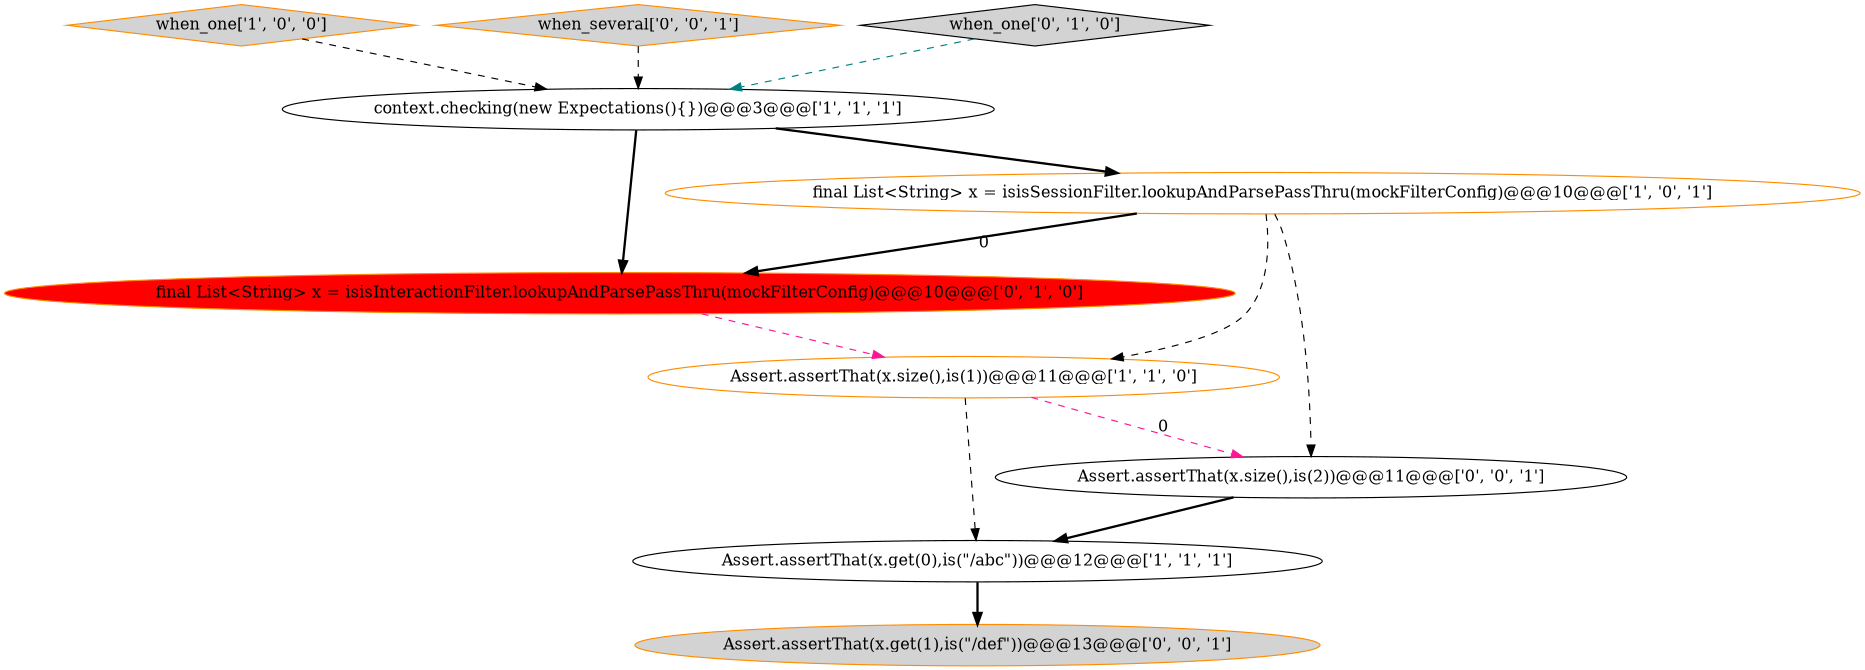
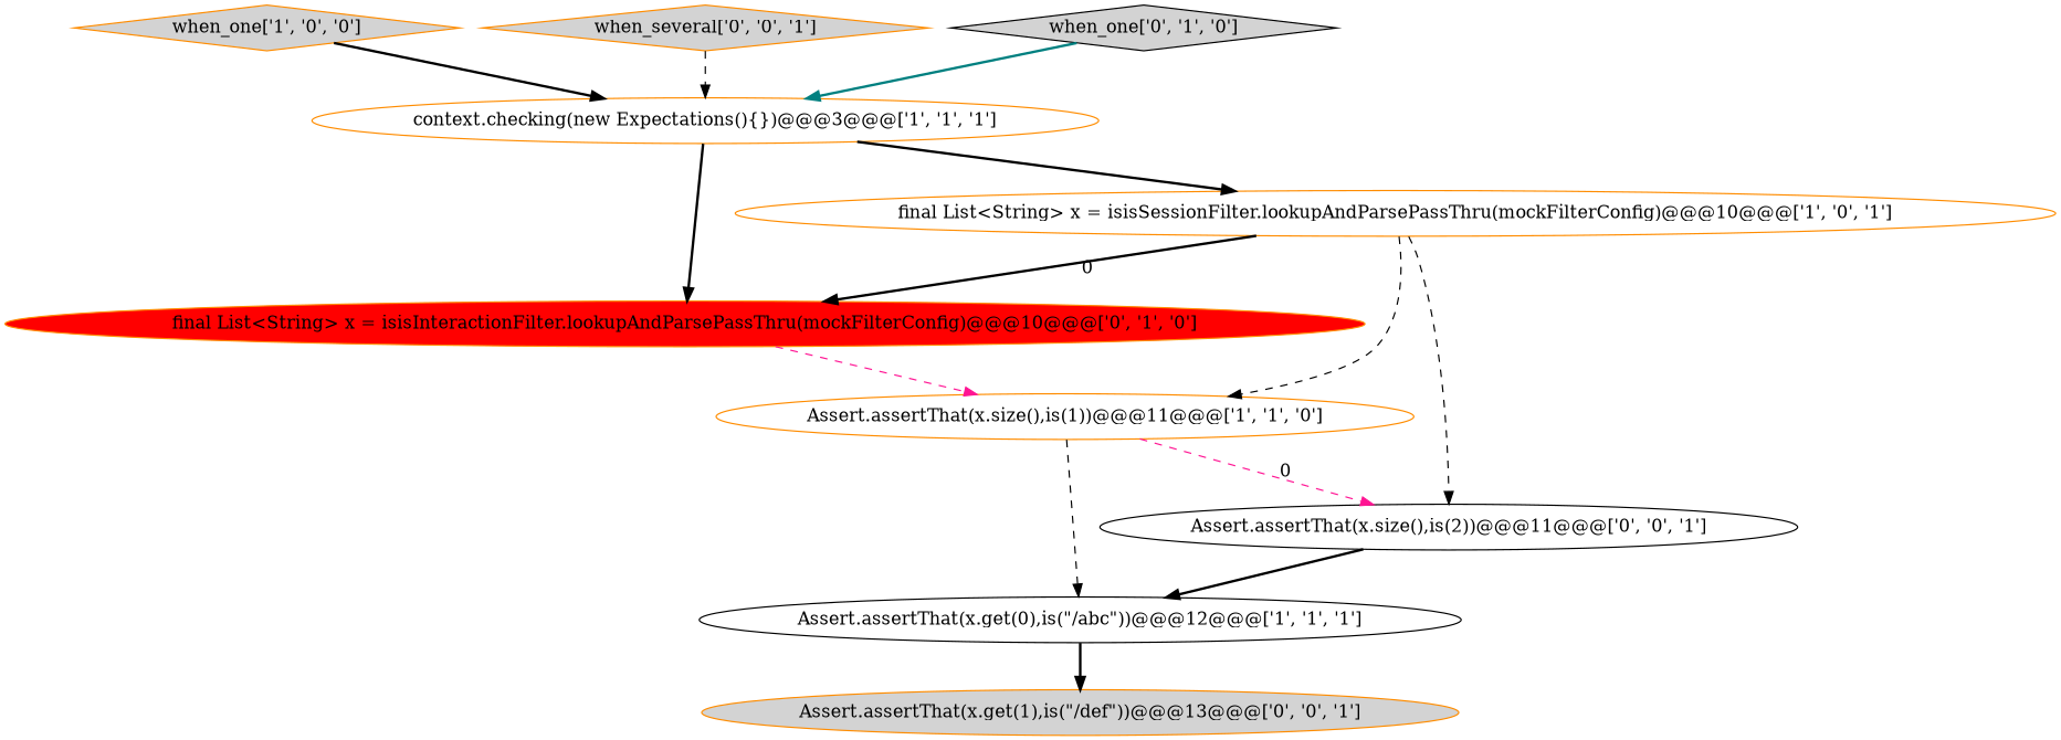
  digraph {
    node [color=darkorange fillcolor=white shape=ellipse style=filled]
    edge [color=black style=bold]
    n1 [fillcolor=lightgray label="when_one['1', '0', '0']" shape=diamond]
-   n2 [color=black label="context.checking(new Expectations(){})@@@3@@@['1', '1', '1']"]
+   n2 [label="context.checking(new Expectations(){})@@@3@@@['1', '1', '1']"]
    n3 [fillcolor=red label="final List<String> x = isisInteractionFilter.lookupAndParsePassThru(mockFilterConfig)@@@10@@@['0', '1', '0']"]
    n4 [label="final List<String> x = isisSessionFilter.lookupAndParsePassThru(mockFilterConfig)@@@10@@@['1', '0', '1']"]
    n5 [color=black label="Assert.assertThat(x.get(0),is(\"/abc\"))@@@12@@@['1', '1', '1']"]
    n6 [fillcolor=lightgray label="Assert.assertThat(x.get(1),is(\"/def\"))@@@13@@@['0', '0', '1']"]
    n7 [label="Assert.assertThat(x.size(),is(1))@@@11@@@['1', '1', '0']"]
    n8 [color=black label="Assert.assertThat(x.size(),is(2))@@@11@@@['0', '0', '1']"]
    n9 [fillcolor=lightgray label="when_several['0', '0', '1']" shape=diamond]
    n10 [color=black fillcolor=lightgray label="when_one['0', '1', '0']" shape=diamond]
-   n1 -> n2 [style=dashed]
+   n1 -> n2
    n2 -> n3
    n2 -> n4
    n3 -> n7 [color=deeppink style=dashed]
    n4 -> n3 [label=0]
    n4 -> n7 [style=dashed]
    n4 -> n8 [style=dashed]
    n5 -> n6
    n7 -> n5 [style=dashed]
    n7 -> n8 [color=deeppink label=0 style=dashed]
    n8 -> n5
    n9 -> n2 [style=dashed]
-   n10 -> n2 [color=teal style=dashed]
+   n10 -> n2 [color=teal]
  }
